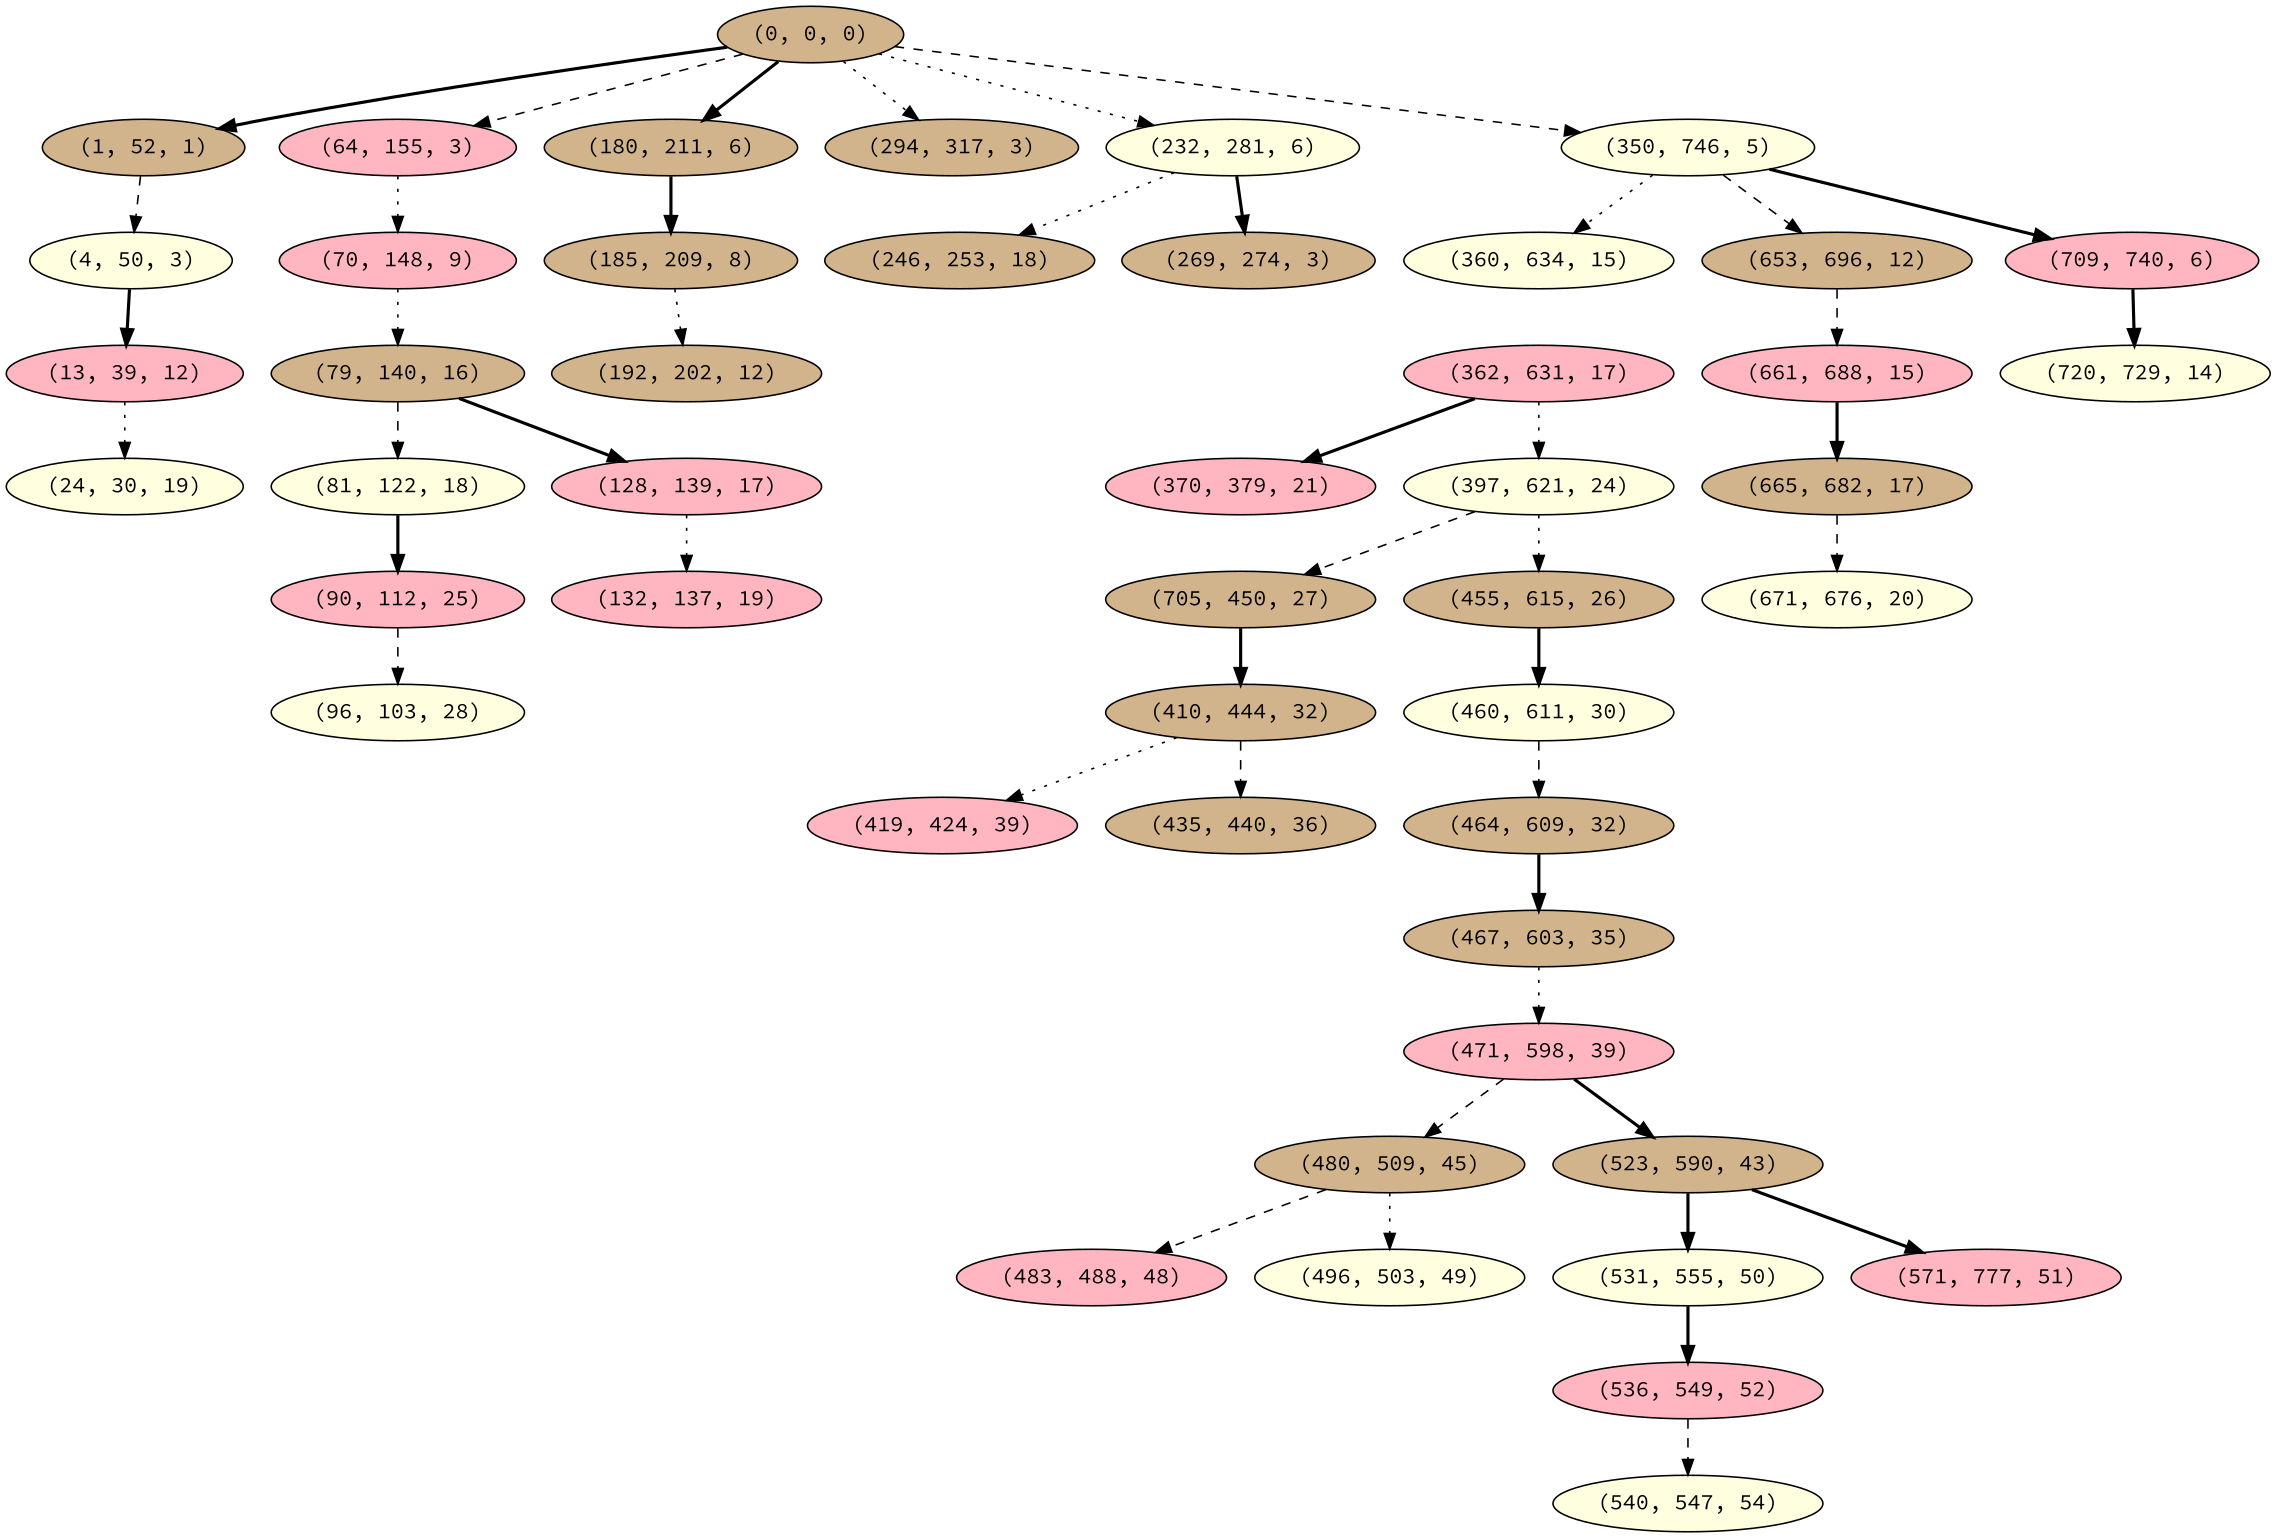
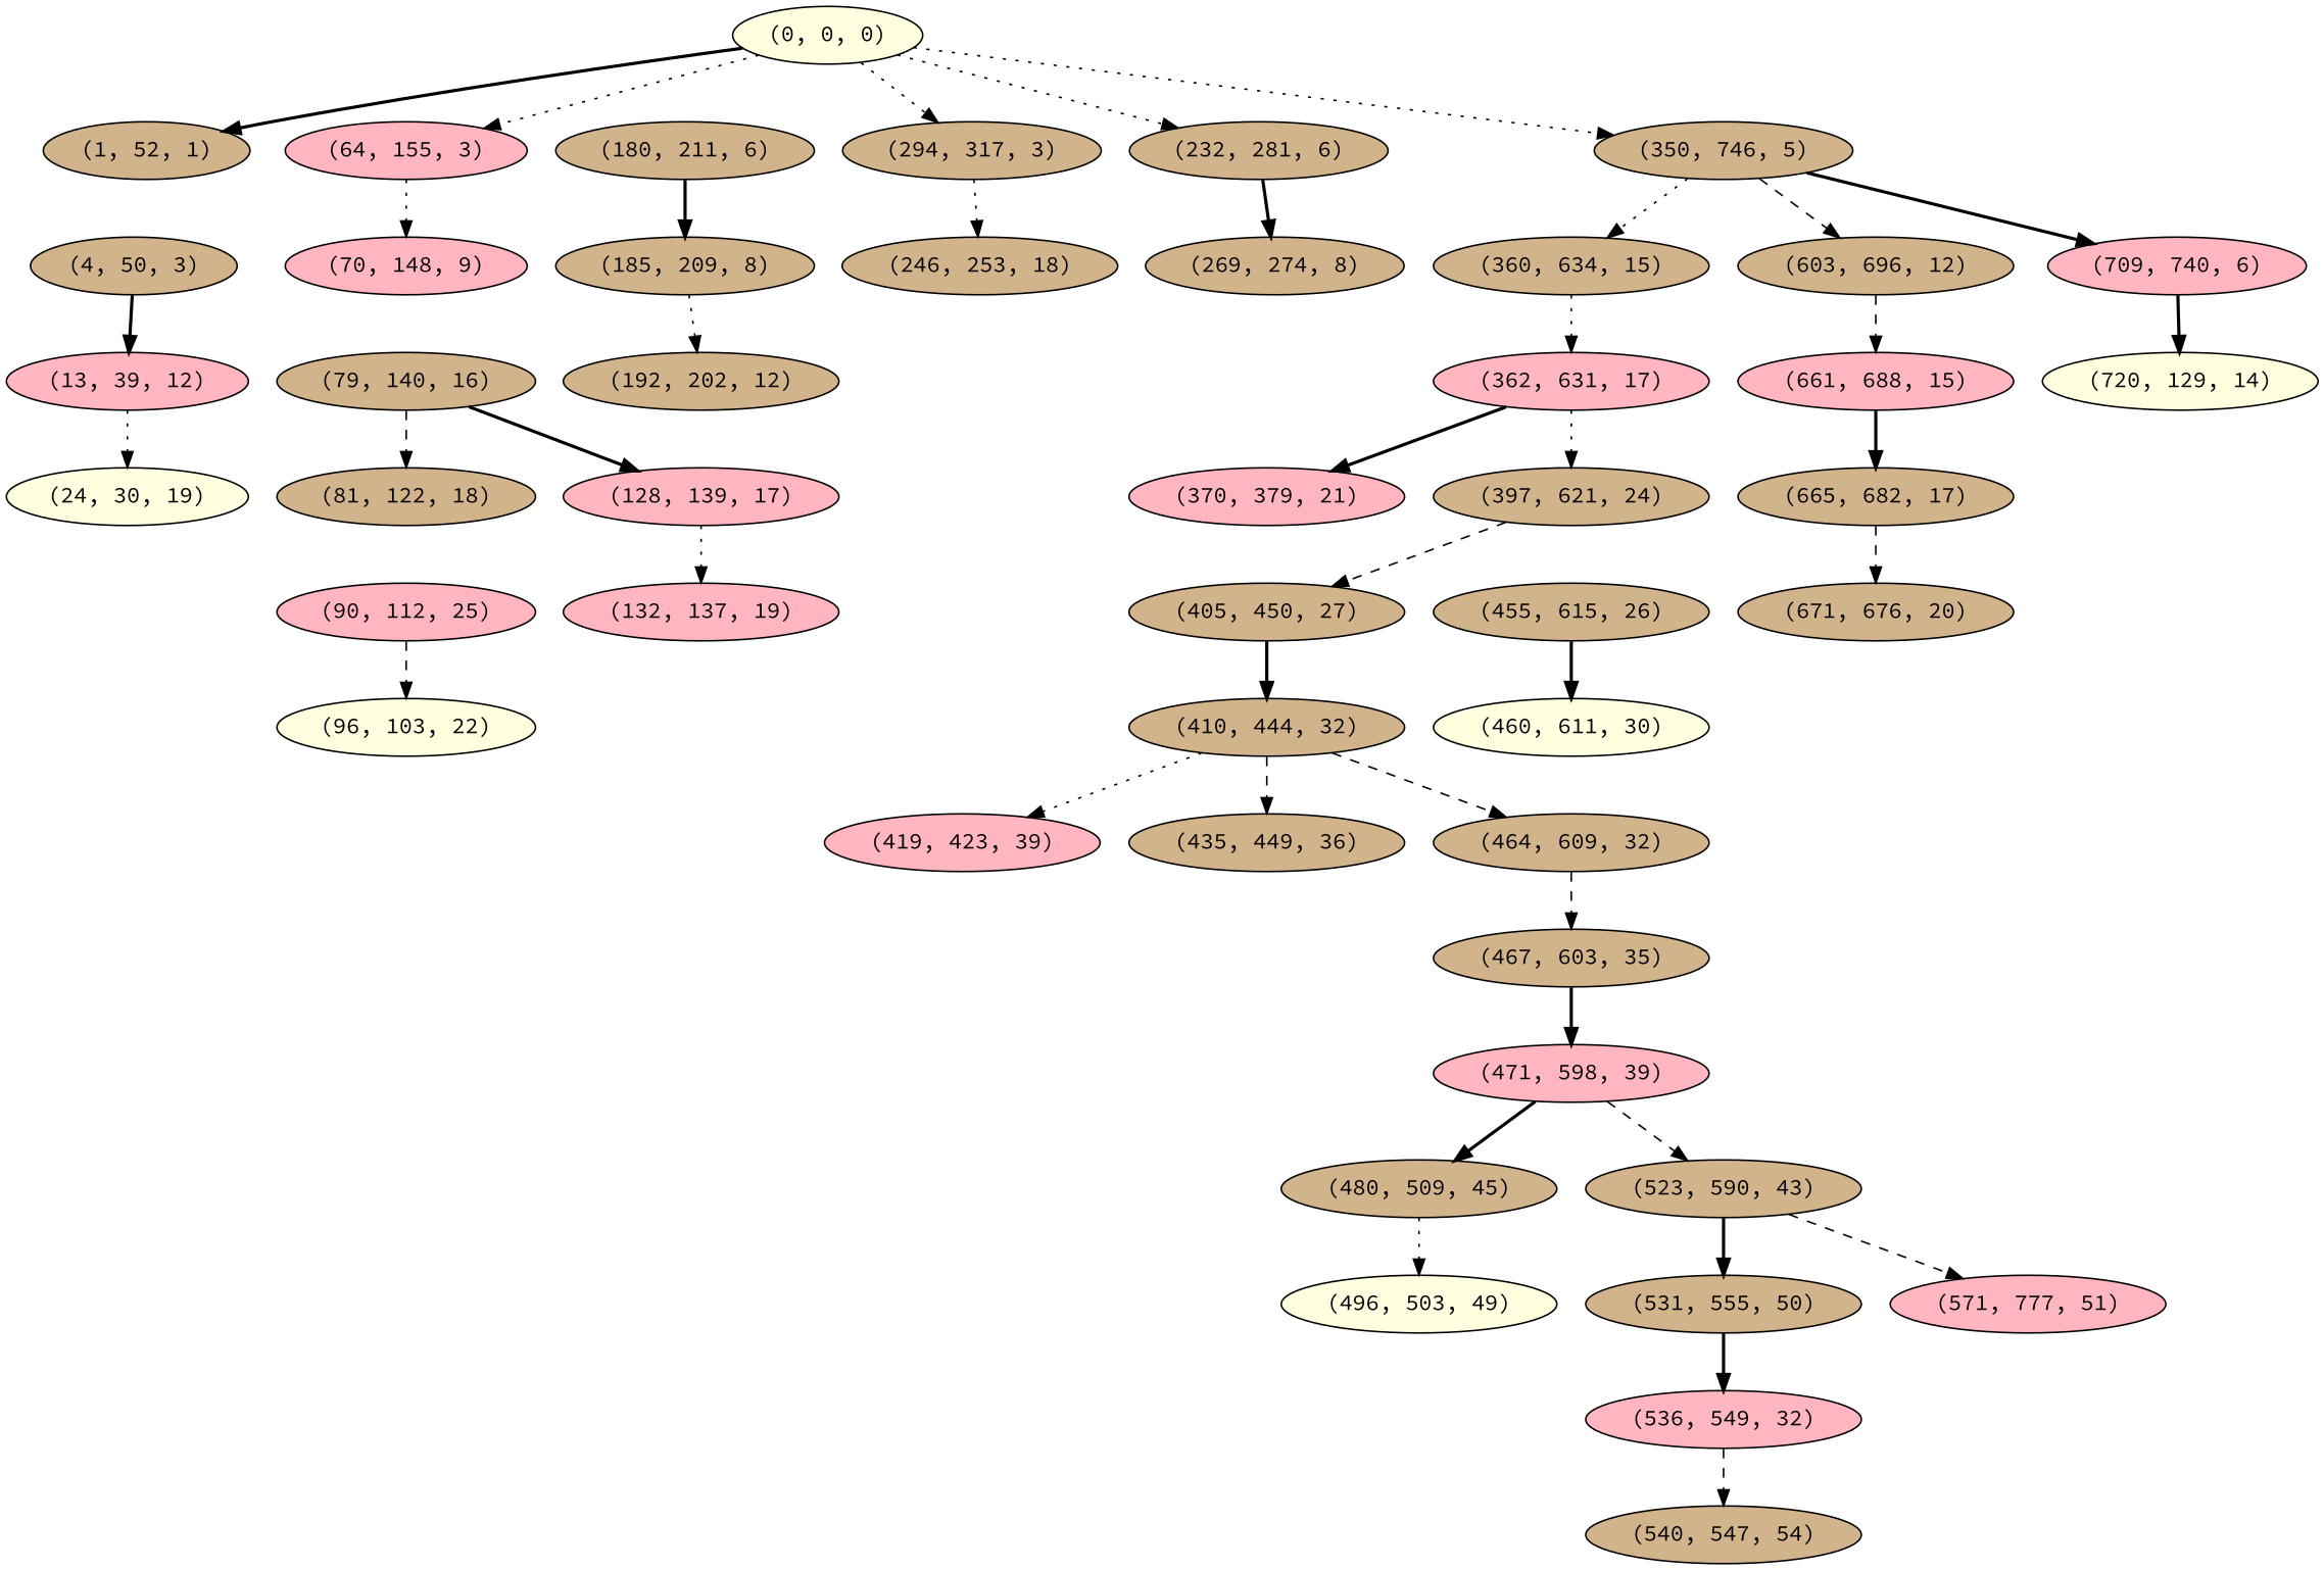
  digraph {
    fontname="Source Code Pro"
    node [fillcolor=tan fontname="Source Code Pro" style=filled]
    edge [fontname="Source Code Pro" style=bold]
-   "(0, 0, 0)"
+   "(0, 0, 0)" [fillcolor=lightyellow]
    "(1, 52, 1)"
    "(64, 155, 3)" [fillcolor=lightpink]
    "(180, 211, 6)"
-   "(232, 281, 6)" [fillcolor=lightyellow]
+   "(232, 281, 6)"
    "(294, 317, 3)"
-   "(350, 746, 5)" [fillcolor=lightyellow]
-   "(4, 50, 3)" [fillcolor=lightyellow]
+   "(350, 746, 5)"
+   "(4, 50, 3)"
    "(70, 148, 9)" [fillcolor=lightpink]
    "(185, 209, 8)"
    "(246, 253, 18)"
-   "(269, 274, 8)" [label="(269, 274, 3)"]
-   "(360, 634, 15)" [fillcolor=lightyellow]
-   "(653, 696, 12)"
+   "(269, 274, 8)"
+   "(360, 634, 15)"
+   "(653, 696, 12)" [label="(603, 696, 12)"]
    "(709, 740, 6)" [fillcolor=lightpink]
    "(13, 39, 12)" [fillcolor=lightpink]
    "(24, 30, 19)" [fillcolor=lightyellow]
    "(79, 140, 16)"
-   "(81, 122, 18)" [fillcolor=lightyellow]
+   "(81, 122, 18)"
    "(128, 139, 17)" [fillcolor=lightpink]
    "(90, 112, 25)" [fillcolor=lightpink]
    "(132, 137, 19)" [fillcolor=lightpink]
-   "(96, 103, 28)" [fillcolor=lightyellow]
+   "(96, 103, 28)" [fillcolor=lightyellow label="(96, 103, 22)"]
    "(192, 202, 12)"
    "(362, 631, 17)" [fillcolor=lightpink]
    "(661, 688, 15)" [fillcolor=lightpink]
-   "(720, 729, 14)" [fillcolor=lightyellow]
+   "(720, 729, 14)" [fillcolor=lightyellow label="(720, 129, 14)"]
    "(370, 379, 21)" [fillcolor=lightpink]
-   "(397, 621, 24)" [fillcolor=lightyellow]
-   "(405, 450, 27)" [label="(705, 450, 27)"]
+   "(397, 621, 24)"
+   "(405, 450, 27)"
    "(455, 615, 26)"
    "(410, 444, 32)"
    "(460, 611, 30)" [fillcolor=lightyellow]
-   "(419, 424, 39)" [fillcolor=lightpink]
-   "(435, 440, 36)"
+   "(419, 424, 39)" [fillcolor=lightpink label="(419, 423, 39)"]
+   "(435, 440, 36)" [label="(435, 449, 36)"]
    "(464, 609, 32)"
    "(467, 603, 35)"
    "(471, 598, 39)" [fillcolor=lightpink]
    "(480, 509, 45)"
    "(523, 590, 43)"
-   "(483, 488, 48)" [fillcolor=lightpink]
    "(496, 503, 49)" [fillcolor=lightyellow]
-   "(531, 555, 50)" [fillcolor=lightyellow]
+   "(531, 555, 50)"
    n44 [fillcolor=lightpink label="(571, 777, 51)"]
-   "(536, 549, 52)" [fillcolor=lightpink]
-   "(540, 547, 54)" [fillcolor=lightyellow]
+   "(536, 549, 52)" [fillcolor=lightpink label="(536, 549, 32)"]
+   "(540, 547, 54)"
    "(665, 682, 17)"
-   "(671, 676, 20)" [fillcolor=lightyellow]
+   "(671, 676, 20)"
    "(0, 0, 0)" -> "(1, 52, 1)"
-   "(0, 0, 0)" -> "(64, 155, 3)" [style=dashed]
-   "(0, 0, 0)" -> "(180, 211, 6)"
+   "(0, 0, 0)" -> "(64, 155, 3)" [style=dotted]
    "(0, 0, 0)" -> "(232, 281, 6)" [style=dotted]
    "(0, 0, 0)" -> "(294, 317, 3)" [style=dotted]
-   "(0, 0, 0)" -> "(350, 746, 5)" [style=dashed]
-   "(1, 52, 1)" -> "(4, 50, 3)" [style=dashed]
+   "(0, 0, 0)" -> "(350, 746, 5)" [style=dotted]
    "(64, 155, 3)" -> "(70, 148, 9)" [style=dotted]
    "(180, 211, 6)" -> "(185, 209, 8)"
-   "(232, 281, 6)" -> "(246, 253, 18)" [style=dotted]
+   "(294, 317, 3)" -> "(246, 253, 18)" [style=dotted]
    "(232, 281, 6)" -> "(269, 274, 8)"
    "(350, 746, 5)" -> "(360, 634, 15)" [style=dotted]
    "(350, 746, 5)" -> "(653, 696, 12)" [style=dashed]
    "(350, 746, 5)" -> "(709, 740, 6)"
    "(4, 50, 3)" -> "(13, 39, 12)"
-   "(70, 148, 9)" -> "(79, 140, 16)" [style=dotted]
    "(185, 209, 8)" -> "(192, 202, 12)" [style=dotted]
+   "(360, 634, 15)" -> "(362, 631, 17)" [style=dotted]
    "(653, 696, 12)" -> "(661, 688, 15)" [style=dashed]
    "(709, 740, 6)" -> "(720, 729, 14)"
    "(13, 39, 12)" -> "(24, 30, 19)" [style=dotted]
    "(79, 140, 16)" -> "(81, 122, 18)" [style=dashed]
    "(79, 140, 16)" -> "(128, 139, 17)"
-   "(81, 122, 18)" -> "(90, 112, 25)"
    "(128, 139, 17)" -> "(132, 137, 19)" [style=dotted]
    "(90, 112, 25)" -> "(96, 103, 28)" [style=dashed]
    "(362, 631, 17)" -> "(370, 379, 21)"
    "(362, 631, 17)" -> "(397, 621, 24)" [style=dotted]
    "(661, 688, 15)" -> "(665, 682, 17)"
    "(397, 621, 24)" -> "(405, 450, 27)" [style=dashed]
-   "(397, 621, 24)" -> "(455, 615, 26)" [style=dotted]
    "(405, 450, 27)" -> "(410, 444, 32)"
    "(455, 615, 26)" -> "(460, 611, 30)"
    "(410, 444, 32)" -> "(419, 424, 39)" [style=dotted]
    "(410, 444, 32)" -> "(435, 440, 36)" [style=dashed]
-   "(460, 611, 30)" -> "(464, 609, 32)" [style=dashed]
-   "(464, 609, 32)" -> "(467, 603, 35)"
-   "(467, 603, 35)" -> "(471, 598, 39)" [style=dotted]
-   "(471, 598, 39)" -> "(480, 509, 45)" [style=dashed]
-   "(471, 598, 39)" -> "(523, 590, 43)"
-   "(480, 509, 45)" -> "(483, 488, 48)" [style=dashed]
+   "(410, 444, 32)" -> "(464, 609, 32)" [style=dashed]
+   "(464, 609, 32)" -> "(467, 603, 35)" [style=dashed]
+   "(467, 603, 35)" -> "(471, 598, 39)"
+   "(471, 598, 39)" -> "(480, 509, 45)"
+   "(471, 598, 39)" -> "(523, 590, 43)" [style=dashed]
    "(480, 509, 45)" -> "(496, 503, 49)" [style=dotted]
    "(523, 590, 43)" -> "(531, 555, 50)"
-   "(523, 590, 43)" -> n44
+   "(523, 590, 43)" -> n44 [style=dashed]
    "(531, 555, 50)" -> "(536, 549, 52)"
    "(536, 549, 52)" -> "(540, 547, 54)" [style=dashed]
    "(665, 682, 17)" -> "(671, 676, 20)" [style=dashed]
  }
